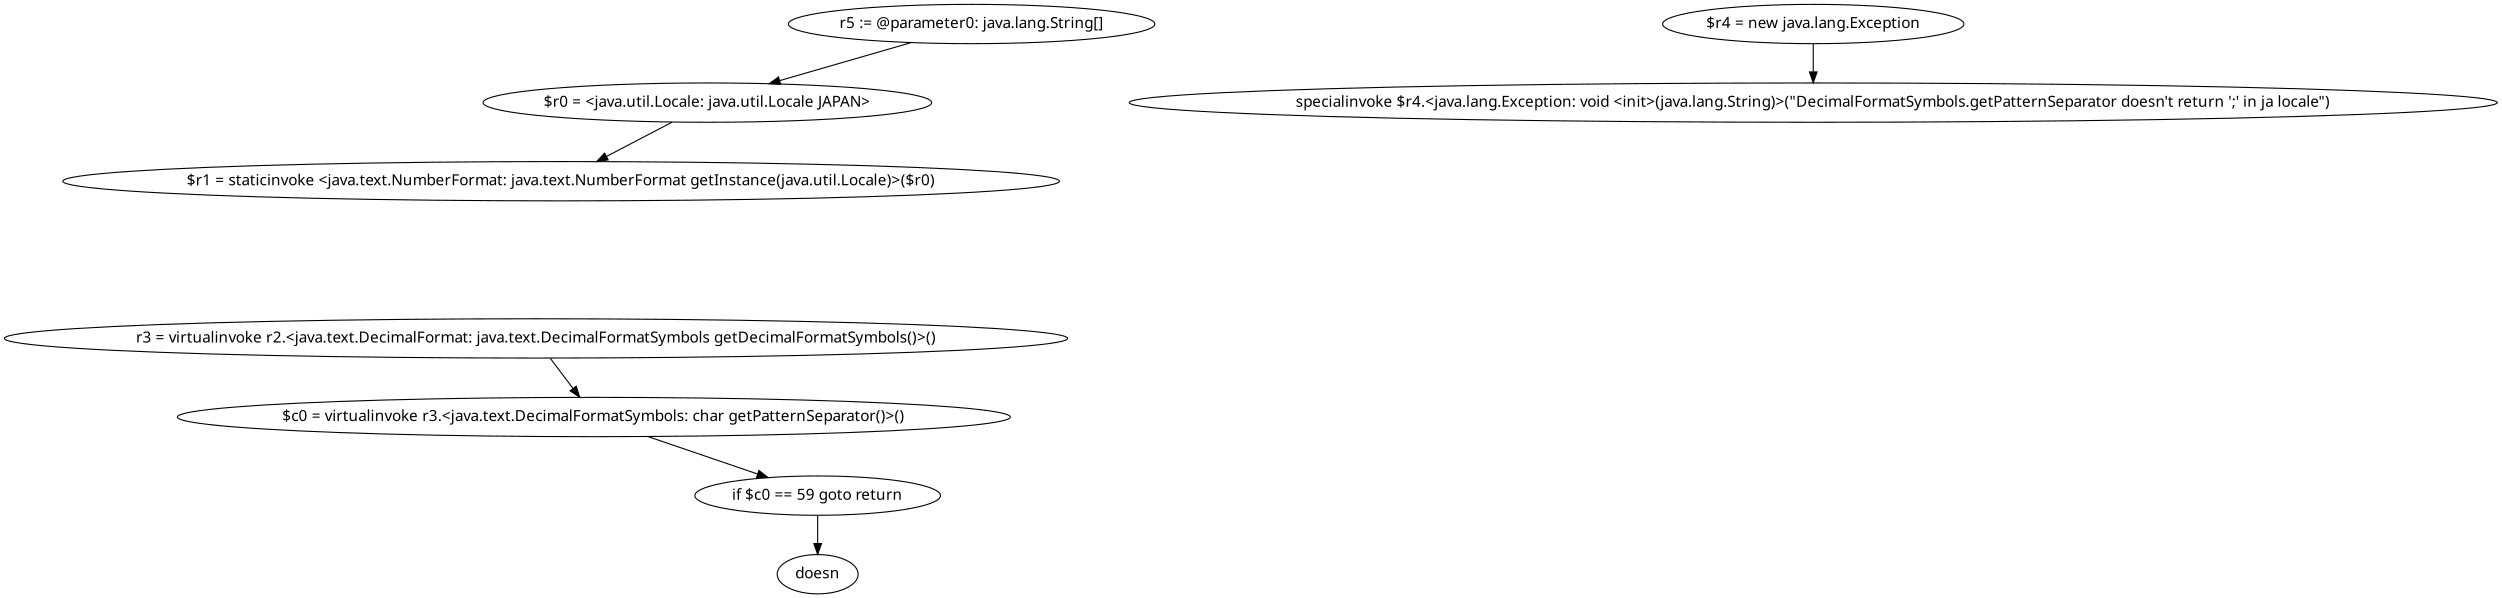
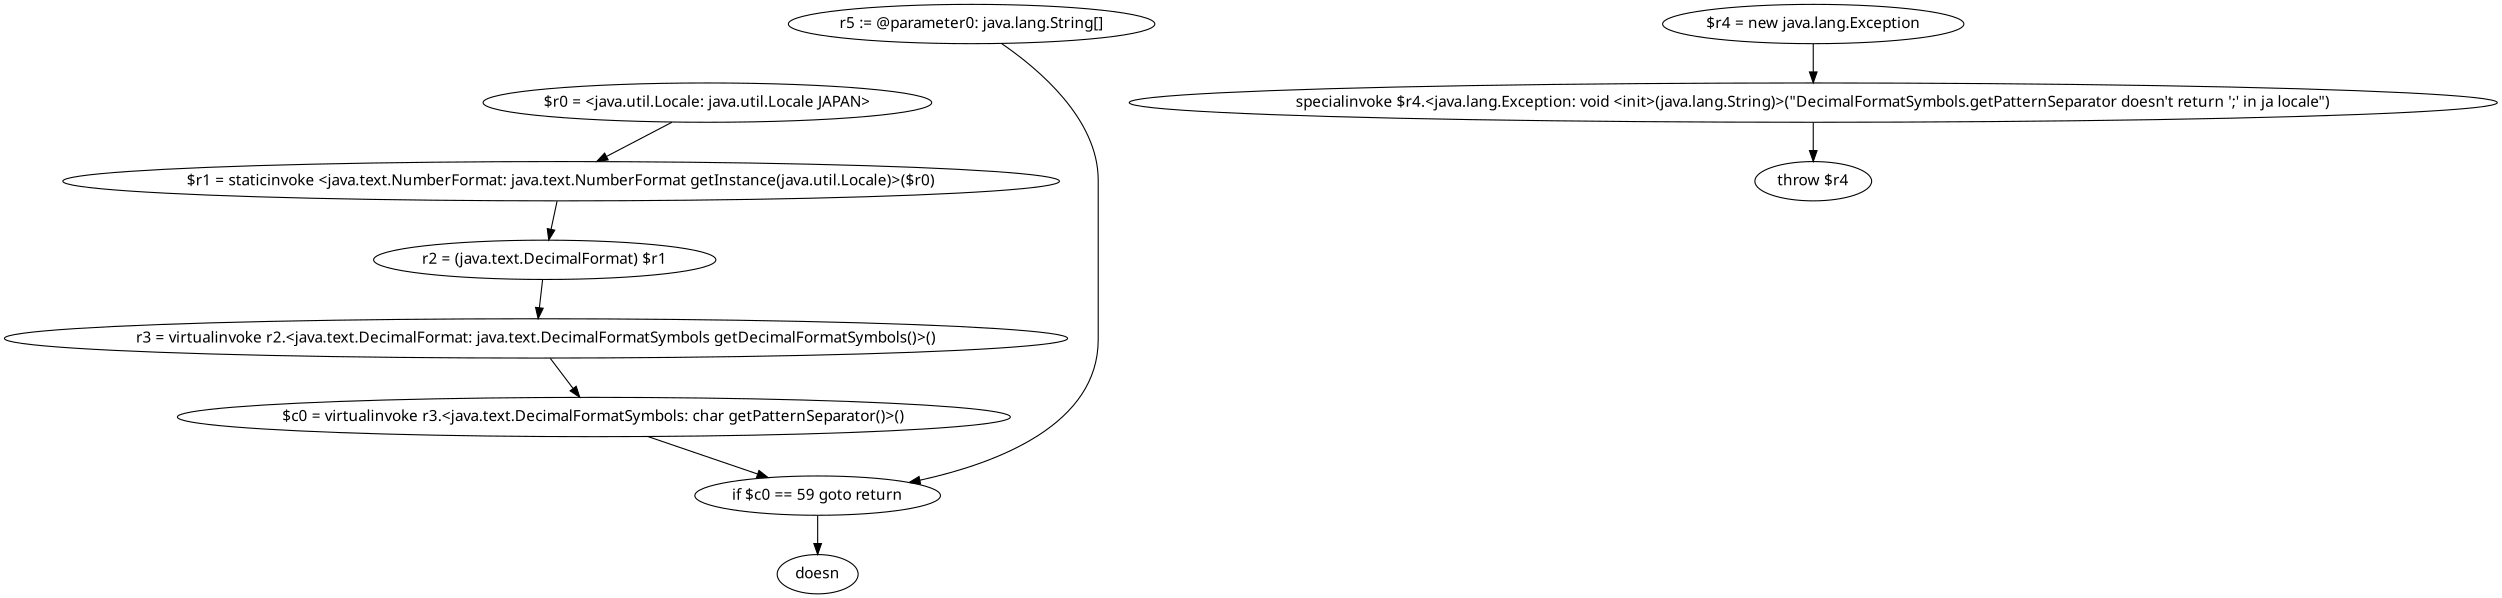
  digraph {
    fontname="Noto Sans"
    node [fontname="Noto Sans"]
    edge [fontname="Noto Sans"]
    "r5 := @parameter0: java.lang.String[]"
    "$r0 = <java.util.Locale: java.util.Locale JAPAN>"
    "$r1 = staticinvoke <java.text.NumberFormat: java.text.NumberFormat getInstance(java.util.Locale)>($r0)"
+   "r2 = (java.text.DecimalFormat) $r1"
    "r3 = virtualinvoke r2.<java.text.DecimalFormat: java.text.DecimalFormatSymbols getDecimalFormatSymbols()>()"
    "$c0 = virtualinvoke r3.<java.text.DecimalFormatSymbols: char getPatternSeparator()>()"
    "if $c0 == 59 goto return"
    n8 [label=doesn]
    "$r4 = new java.lang.Exception"
    "specialinvoke $r4.<java.lang.Exception: void <init>(java.lang.String)>(\"DecimalFormatSymbols.getPatternSeparator doesn\'t return \';\' in ja locale\")"
-   "r5 := @parameter0: java.lang.String[]" -> "$r0 = <java.util.Locale: java.util.Locale JAPAN>"
+   "throw $r4"
+   "r5 := @parameter0: java.lang.String[]" -> "if $c0 == 59 goto return"
    "$r0 = <java.util.Locale: java.util.Locale JAPAN>" -> "$r1 = staticinvoke <java.text.NumberFormat: java.text.NumberFormat getInstance(java.util.Locale)>($r0)"
+   "$r1 = staticinvoke <java.text.NumberFormat: java.text.NumberFormat getInstance(java.util.Locale)>($r0)" -> "r2 = (java.text.DecimalFormat) $r1"
+   "r2 = (java.text.DecimalFormat) $r1" -> "r3 = virtualinvoke r2.<java.text.DecimalFormat: java.text.DecimalFormatSymbols getDecimalFormatSymbols()>()"
    "r3 = virtualinvoke r2.<java.text.DecimalFormat: java.text.DecimalFormatSymbols getDecimalFormatSymbols()>()" -> "$c0 = virtualinvoke r3.<java.text.DecimalFormatSymbols: char getPatternSeparator()>()"
    "$c0 = virtualinvoke r3.<java.text.DecimalFormatSymbols: char getPatternSeparator()>()" -> "if $c0 == 59 goto return"
    "if $c0 == 59 goto return" -> n8
    "$r4 = new java.lang.Exception" -> "specialinvoke $r4.<java.lang.Exception: void <init>(java.lang.String)>(\"DecimalFormatSymbols.getPatternSeparator doesn\'t return \';\' in ja locale\")"
+   "specialinvoke $r4.<java.lang.Exception: void <init>(java.lang.String)>(\"DecimalFormatSymbols.getPatternSeparator doesn\'t return \';\' in ja locale\")" -> "throw $r4"
  }
